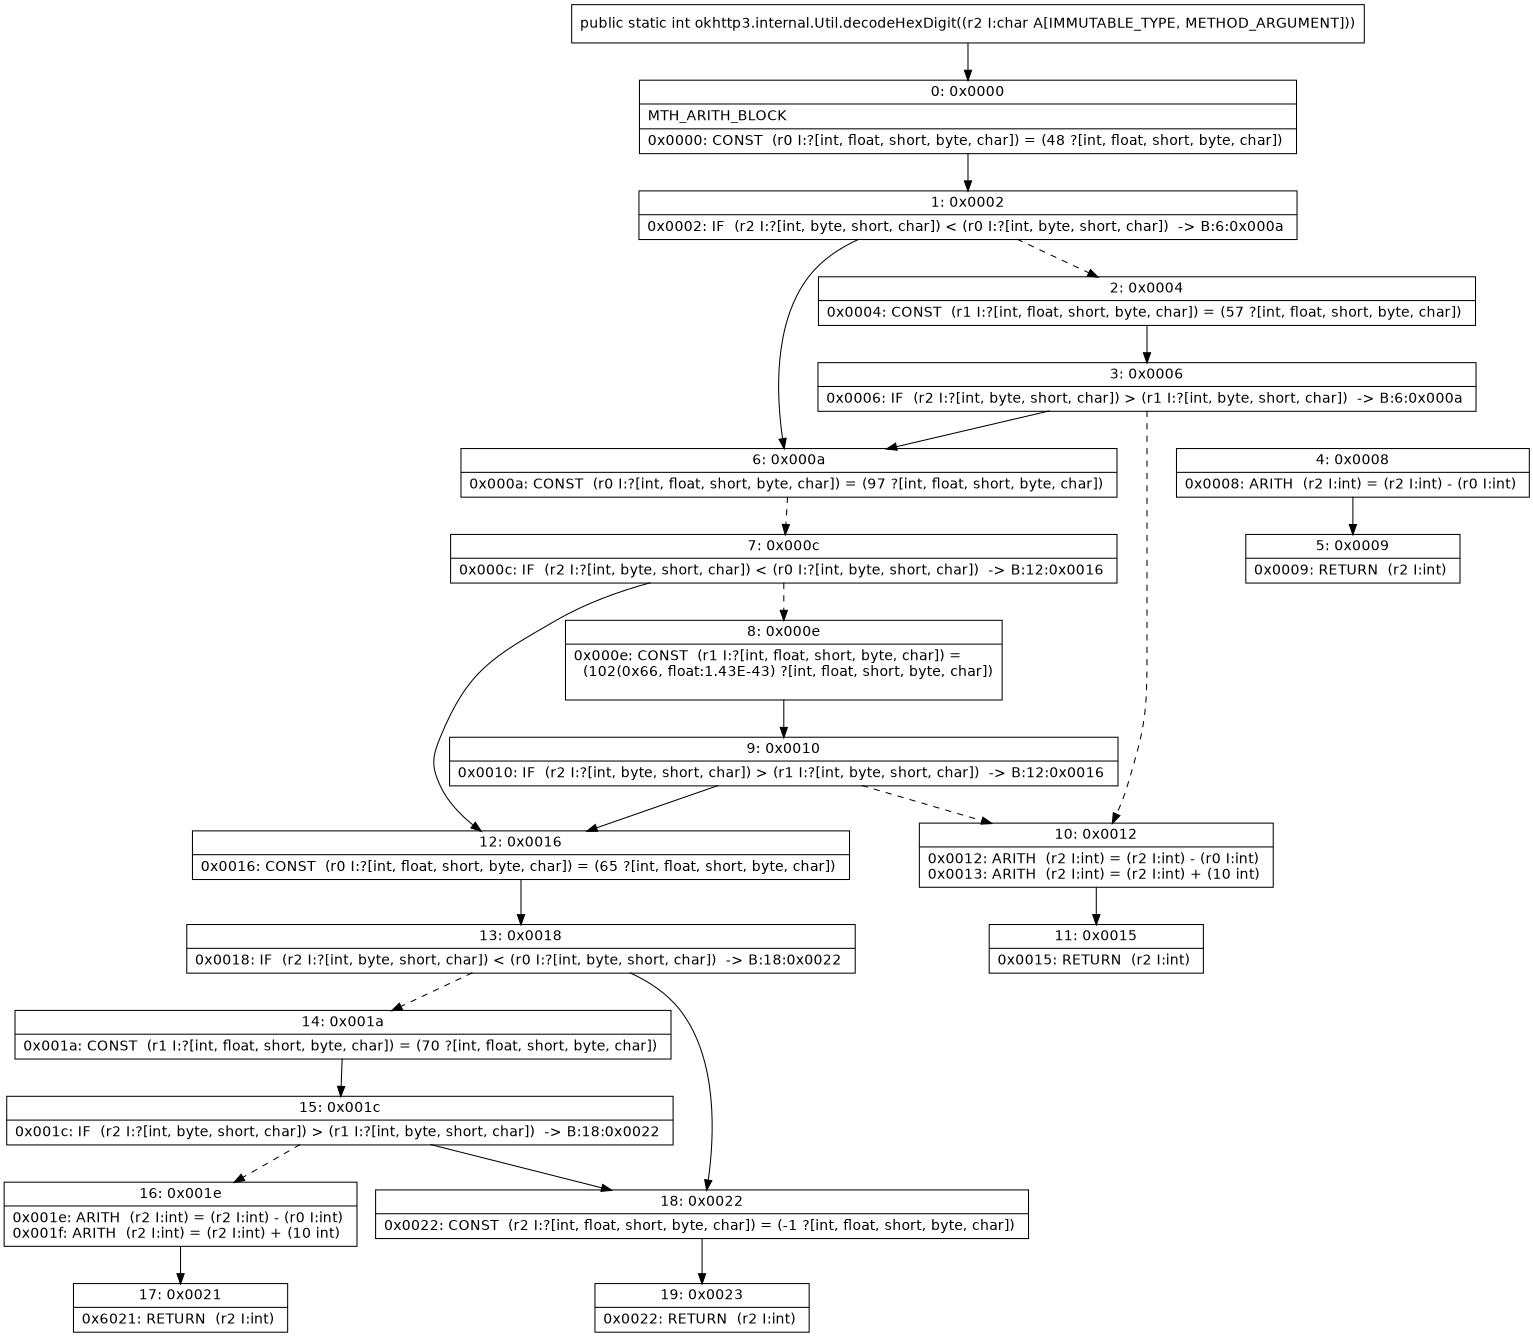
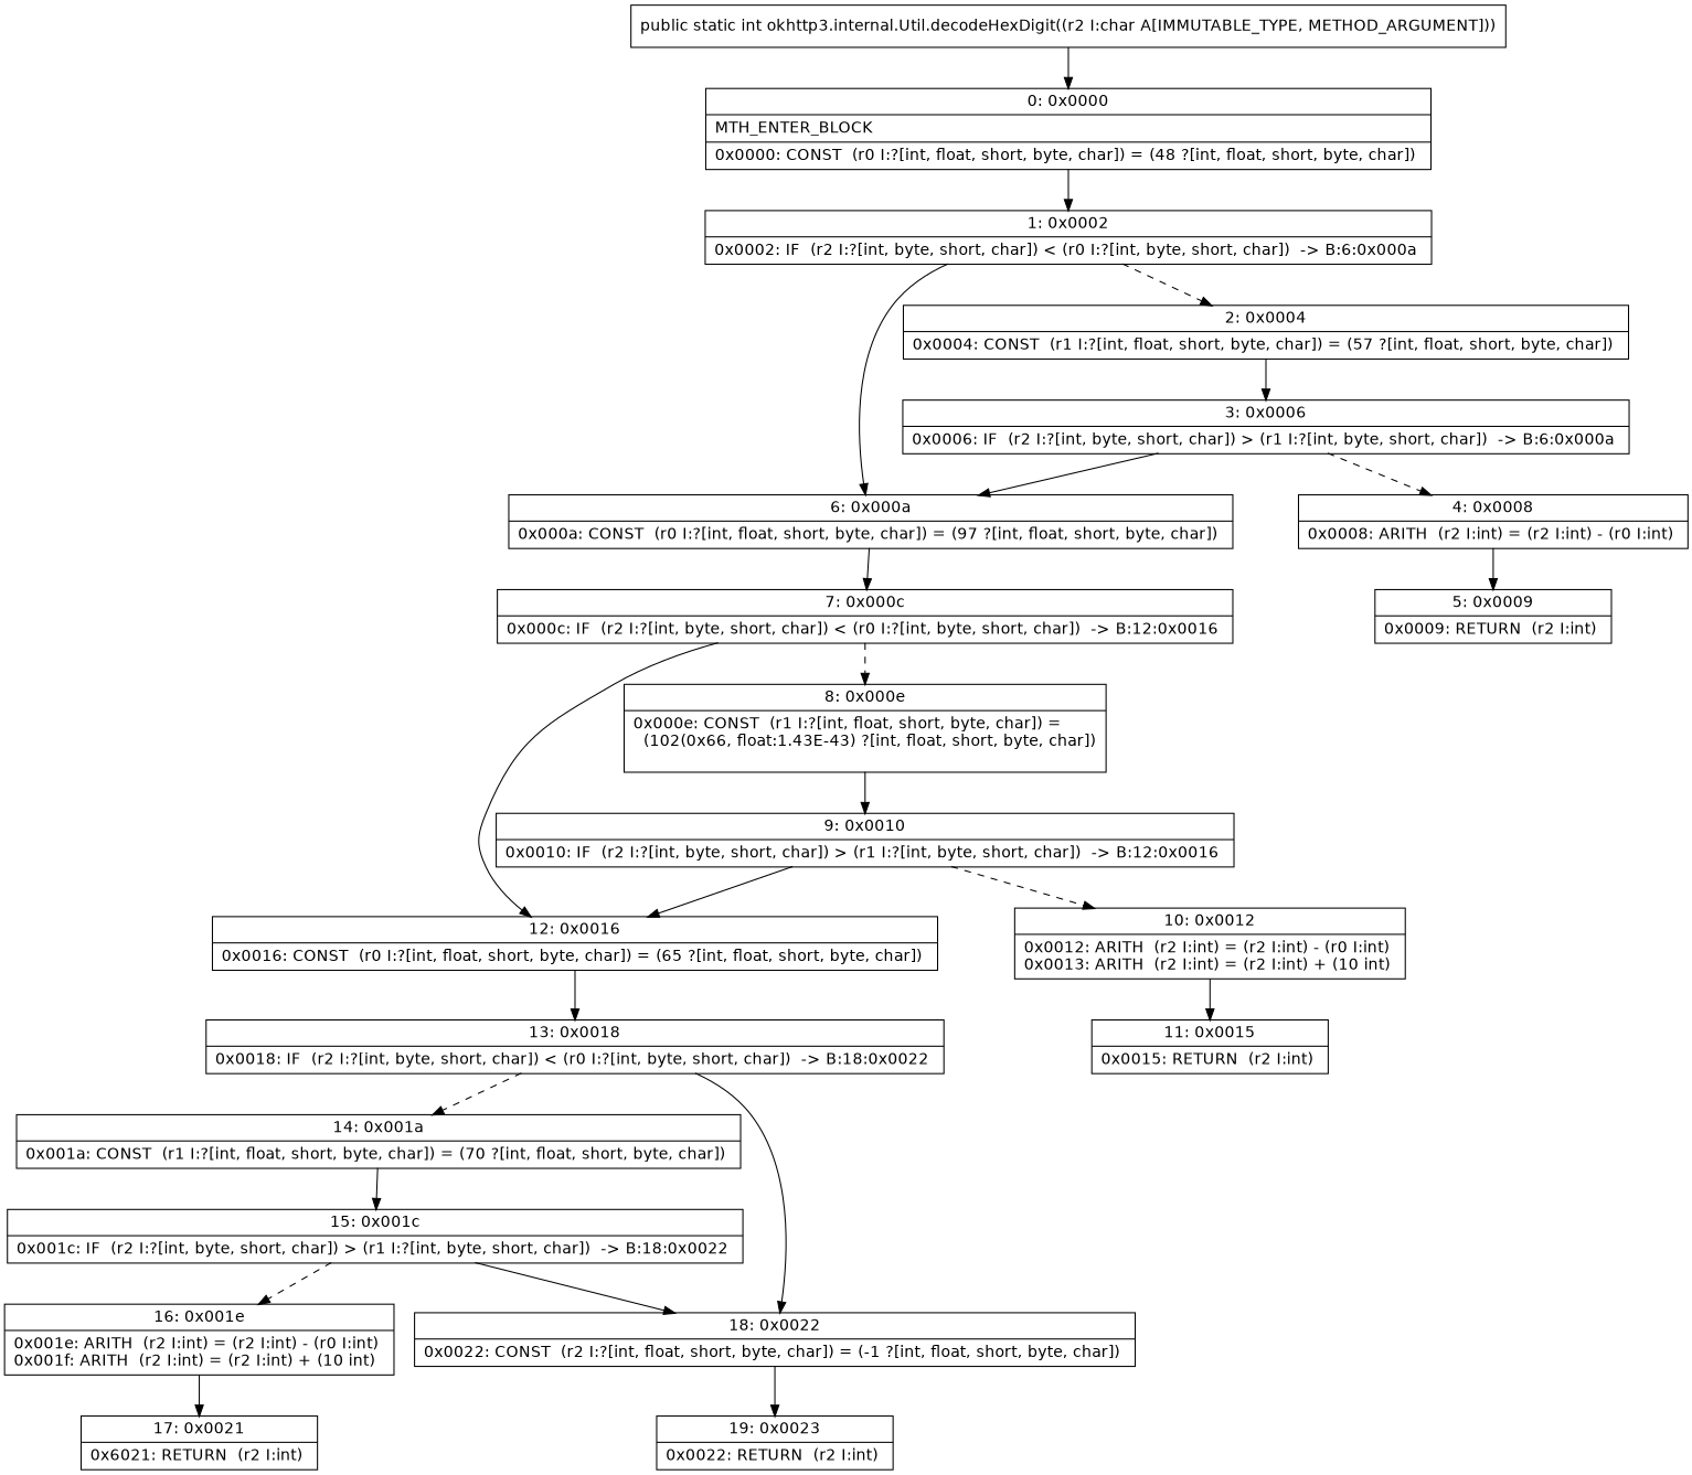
  digraph {
    fontname="DejaVu Sans"
    node [fontname="DejaVu Sans" shape=record]
    edge [fontname="DejaVu Sans"]
-   n1 [label="{0\:\ 0x0000|MTH_ARITH_BLOCK\l|0x0000: CONST  (r0 I:?[int, float, short, byte, char]) = (48 ?[int, float, short, byte, char]) \l}"]
+   n1 [label="{0\:\ 0x0000|MTH_ENTER_BLOCK\l|0x0000: CONST  (r0 I:?[int, float, short, byte, char]) = (48 ?[int, float, short, byte, char]) \l}"]
    n2 [label="{1\:\ 0x0002|0x0002: IF  (r2 I:?[int, byte, short, char]) \< (r0 I:?[int, byte, short, char])  \-\> B:6:0x000a \l}"]
    n3 [label="{2\:\ 0x0004|0x0004: CONST  (r1 I:?[int, float, short, byte, char]) = (57 ?[int, float, short, byte, char]) \l}"]
    n4 [label="{6\:\ 0x000a|0x000a: CONST  (r0 I:?[int, float, short, byte, char]) = (97 ?[int, float, short, byte, char]) \l}"]
    n5 [label="{3\:\ 0x0006|0x0006: IF  (r2 I:?[int, byte, short, char]) \> (r1 I:?[int, byte, short, char])  \-\> B:6:0x000a \l}"]
    n6 [label="{7\:\ 0x000c|0x000c: IF  (r2 I:?[int, byte, short, char]) \< (r0 I:?[int, byte, short, char])  \-\> B:12:0x0016 \l}"]
    n7 [label="{4\:\ 0x0008|0x0008: ARITH  (r2 I:int) = (r2 I:int) \- (r0 I:int) \l}"]
    n8 [label="{5\:\ 0x0009|0x0009: RETURN  (r2 I:int) \l}"]
    n9 [label="{8\:\ 0x000e|0x000e: CONST  (r1 I:?[int, float, short, byte, char]) = \l  (102(0x66, float:1.43E\-43) ?[int, float, short, byte, char])\l \l}"]
    n10 [label="{12\:\ 0x0016|0x0016: CONST  (r0 I:?[int, float, short, byte, char]) = (65 ?[int, float, short, byte, char]) \l}"]
    n11 [label="{9\:\ 0x0010|0x0010: IF  (r2 I:?[int, byte, short, char]) \> (r1 I:?[int, byte, short, char])  \-\> B:12:0x0016 \l}"]
    n12 [label="{13\:\ 0x0018|0x0018: IF  (r2 I:?[int, byte, short, char]) \< (r0 I:?[int, byte, short, char])  \-\> B:18:0x0022 \l}"]
    n13 [label="{10\:\ 0x0012|0x0012: ARITH  (r2 I:int) = (r2 I:int) \- (r0 I:int) \l0x0013: ARITH  (r2 I:int) = (r2 I:int) + (10 int) \l}"]
    n14 [label="{11\:\ 0x0015|0x0015: RETURN  (r2 I:int) \l}"]
    n15 [label="{14\:\ 0x001a|0x001a: CONST  (r1 I:?[int, float, short, byte, char]) = (70 ?[int, float, short, byte, char]) \l}"]
    n16 [label="{18\:\ 0x0022|0x0022: CONST  (r2 I:?[int, float, short, byte, char]) = (\-1 ?[int, float, short, byte, char]) \l}"]
    n17 [label="{15\:\ 0x001c|0x001c: IF  (r2 I:?[int, byte, short, char]) \> (r1 I:?[int, byte, short, char])  \-\> B:18:0x0022 \l}"]
    n18 [label="{19\:\ 0x0023|0x0022: RETURN  (r2 I:int) \l}"]
    n19 [label="{16\:\ 0x001e|0x001e: ARITH  (r2 I:int) = (r2 I:int) \- (r0 I:int) \l0x001f: ARITH  (r2 I:int) = (r2 I:int) + (10 int) \l}"]
    n20 [label="{17\:\ 0x0021|0x6021: RETURN  (r2 I:int) \l}"]
    n21 [label="{public static int okhttp3.internal.Util.decodeHexDigit((r2 I:char A[IMMUTABLE_TYPE, METHOD_ARGUMENT])) }"]
    n1 -> n2
    n2 -> n3 [style=dashed]
    n2 -> n4
    n3 -> n5
-   n4 -> n6 [style=dashed]
+   n4 -> n6
    n5 -> n4
-   n5 -> n13 [style=dashed]
+   n5 -> n7 [style=dashed]
    n6 -> n9 [style=dashed]
    n6 -> n10
    n7 -> n8
    n9 -> n11
    n10 -> n12
    n11 -> n10
    n11 -> n13 [style=dashed]
    n12 -> n15 [style=dashed]
    n12 -> n16
    n13 -> n14
    n15 -> n17
    n16 -> n18
    n17 -> n16
    n17 -> n19 [style=dashed]
    n19 -> n20
    n21 -> n1
  }
